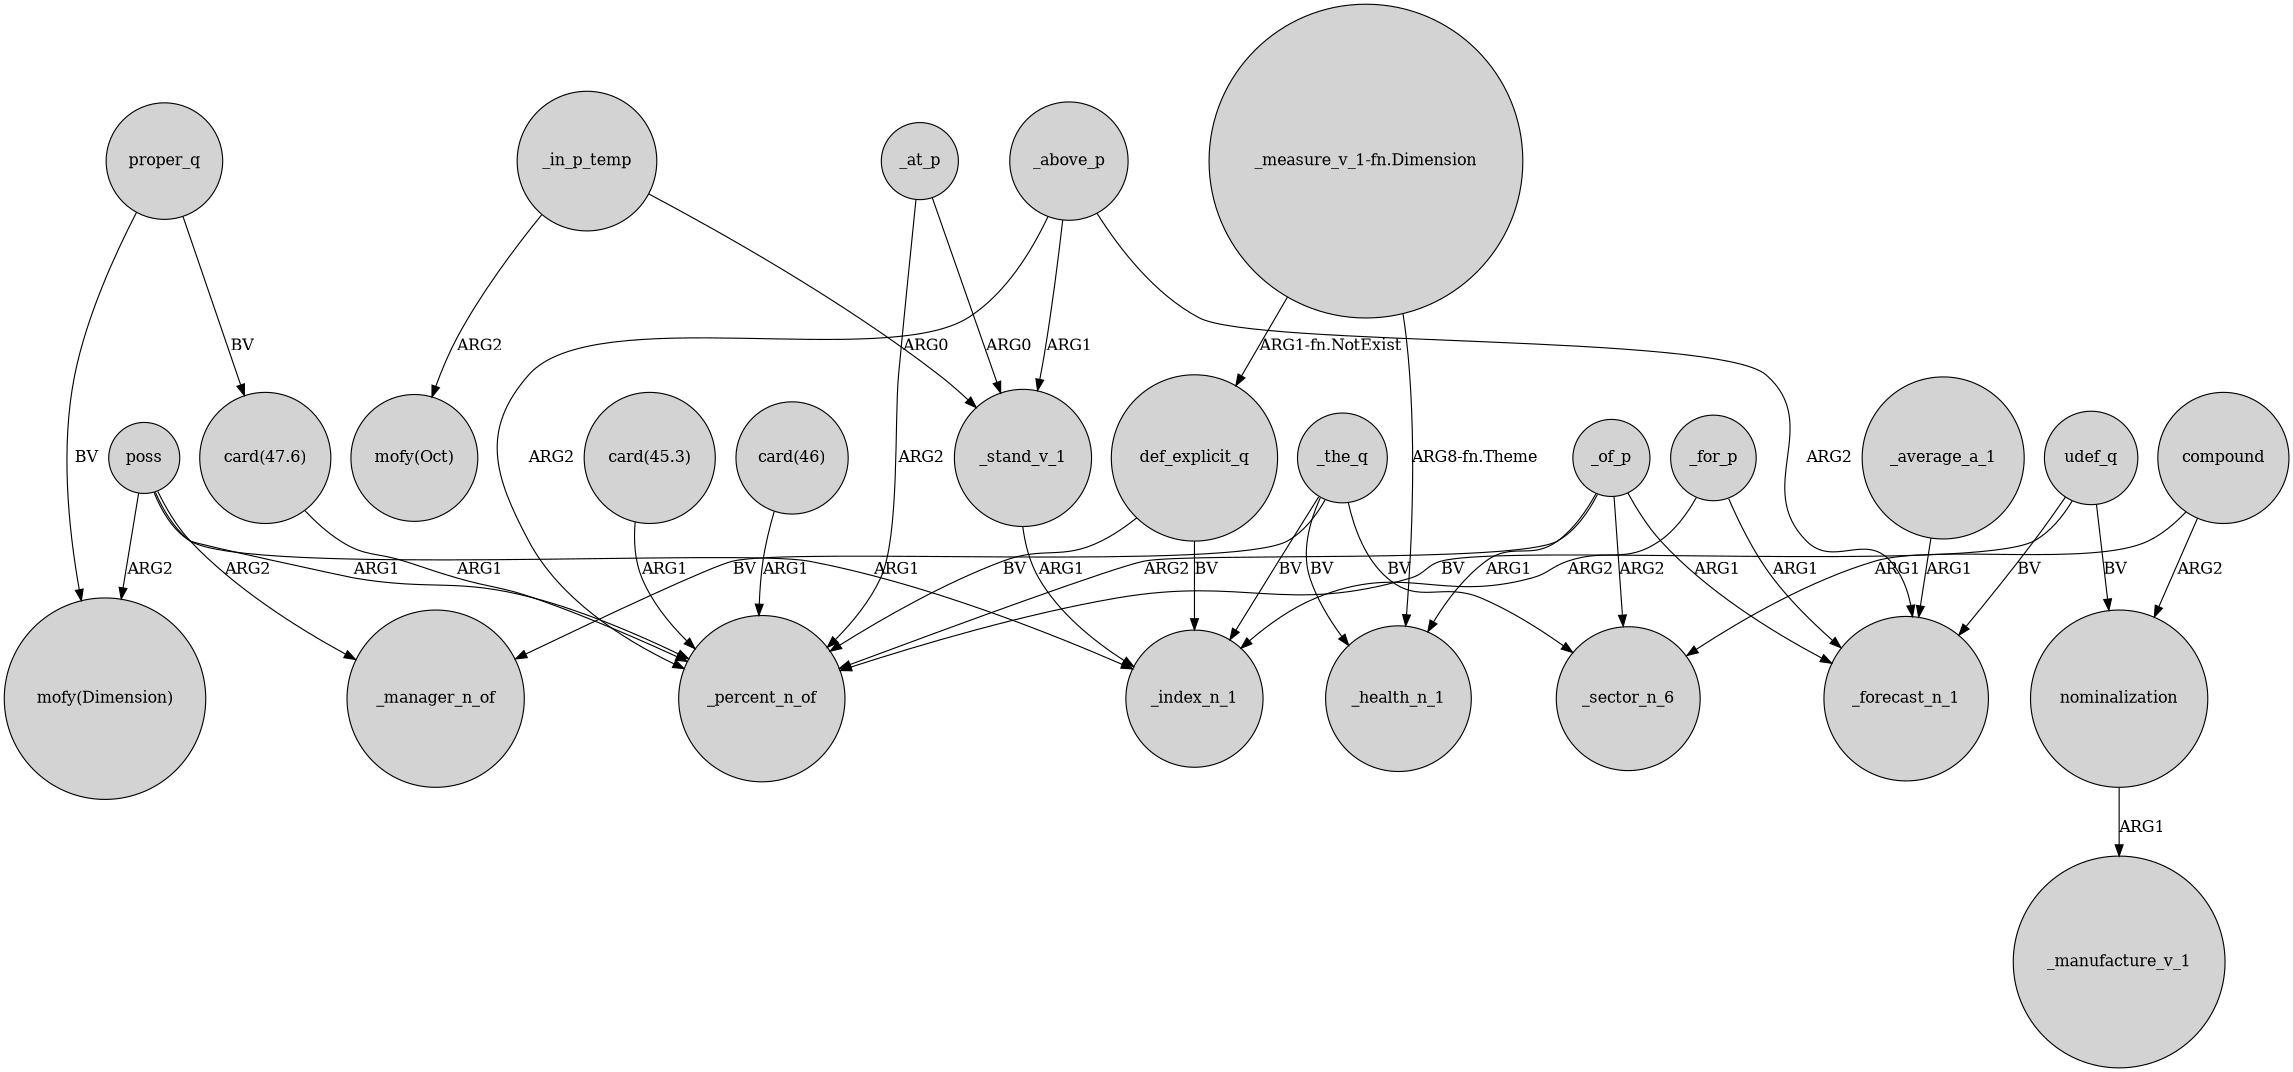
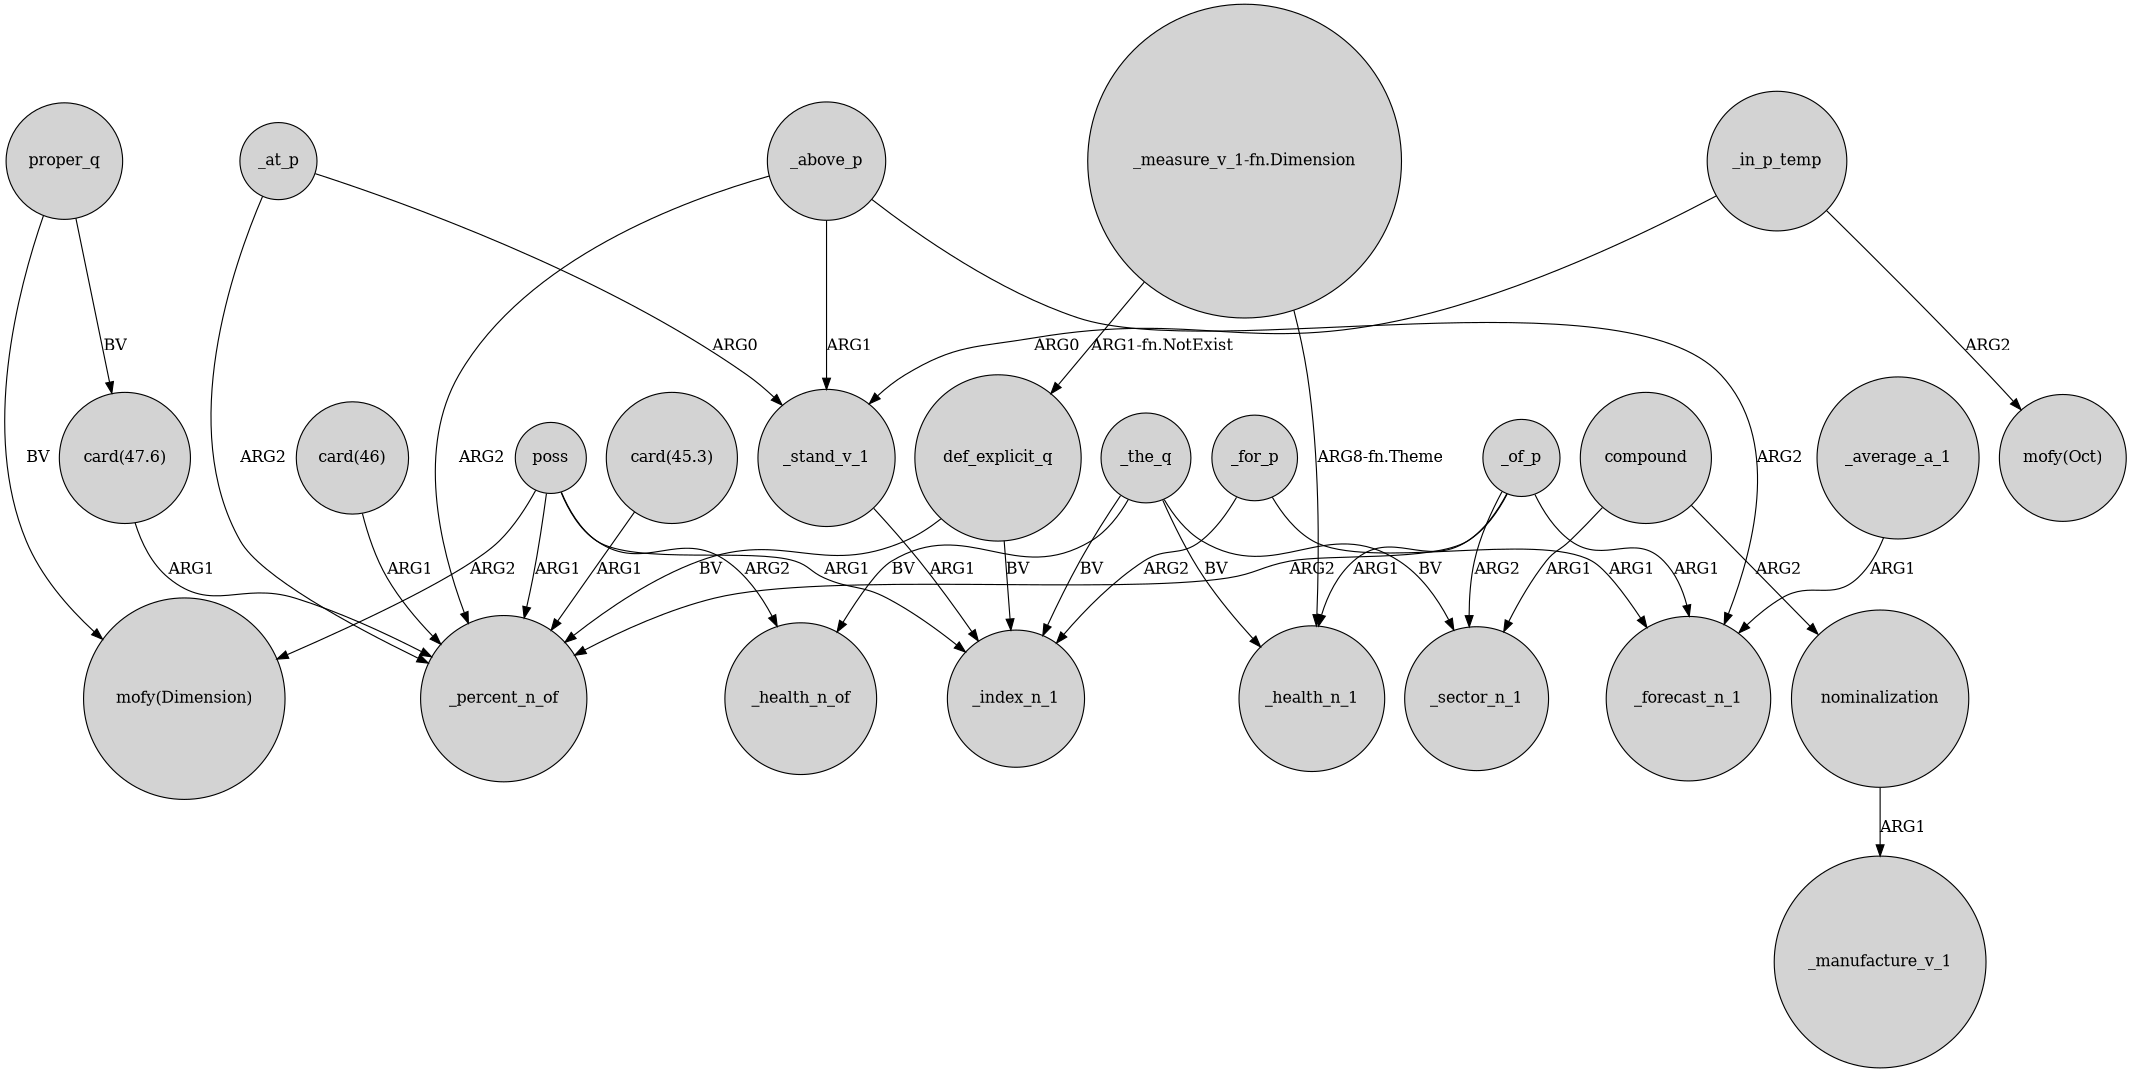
  digraph {
    node [shape=circle style=filled]
    _above_p
    _percent_n_of
    _stand_v_1
    _forecast_n_1
    _index_n_1
    _the_q
-   _manager_n_of
+   _manager_n_of [label=_health_n_of]
    _health_n_1
-   _sector_n_1 [label=_sector_n_6]
+   _sector_n_1
    _average_a_1
    _for_p
    "card(46)"
    compound
    nominalization
    _manufacture_v_1
    def_explicit_q
    "_measure_v_1-fn.Dimension"
    _at_p
    _of_p
    _in_p_temp
    "mofy(Oct)"
    n22 [label="mofy(Dimension)"]
    proper_q
    "card(47.6)"
    poss
-   udef_q
    "card(45.3)"
    _above_p -> _percent_n_of [label=ARG2]
    _above_p -> _stand_v_1 [label=ARG1]
    _above_p -> _forecast_n_1 [label=ARG2]
    _stand_v_1 -> _index_n_1 [label=ARG1]
    _the_q -> _index_n_1 [label=BV]
    _the_q -> _manager_n_of [label=BV]
    _the_q -> _health_n_1 [label=BV]
    _the_q -> _sector_n_1 [label=BV]
    _average_a_1 -> _forecast_n_1 [label=ARG1]
    _for_p -> _forecast_n_1 [label=ARG1]
    _for_p -> _index_n_1 [label=ARG2]
    "card(46)" -> _percent_n_of [label=ARG1]
    compound -> _sector_n_1 [label=ARG1]
    compound -> nominalization [label=ARG2]
    nominalization -> _manufacture_v_1 [label=ARG1]
    def_explicit_q -> _percent_n_of [label=BV]
    def_explicit_q -> _index_n_1 [label=BV]
    "_measure_v_1-fn.Dimension" -> _health_n_1 [label="ARG8-fn.Theme"]
    "_measure_v_1-fn.Dimension" -> def_explicit_q [label="ARG1-fn.NotExist"]
    _at_p -> _percent_n_of [label=ARG2]
    _at_p -> _stand_v_1 [label=ARG0]
    _of_p -> _percent_n_of [label=ARG2]
    _of_p -> _forecast_n_1 [label=ARG1]
    _of_p -> _health_n_1 [label=ARG1]
    _of_p -> _sector_n_1 [label=ARG2]
    _in_p_temp -> _stand_v_1 [label=ARG0]
    _in_p_temp -> "mofy(Oct)" [label=ARG2]
    proper_q -> n22 [label=BV]
    proper_q -> "card(47.6)" [label=BV]
    "card(47.6)" -> _percent_n_of [label=ARG1]
    poss -> _percent_n_of [label=ARG1]
    poss -> _index_n_1 [label=ARG1]
    poss -> _manager_n_of [label=ARG2]
    poss -> n22 [label=ARG2]
-   udef_q -> _percent_n_of [label=BV]
-   udef_q -> _forecast_n_1 [label=BV]
-   udef_q -> nominalization [label=BV]
    "card(45.3)" -> _percent_n_of [label=ARG1]
  }
